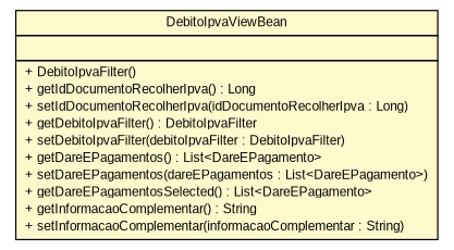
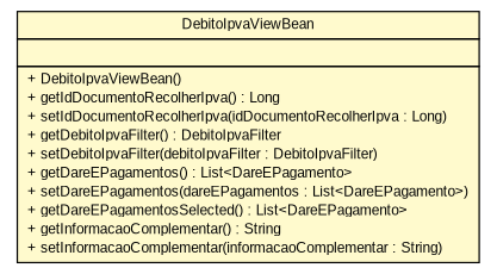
  digraph {
    nodesep=0.25
    ranksep=0.5
    rankdir=LR
-   n1 [fontcolor=black fontname=arial fontsize=10.0 label=<<table title="br.gov.to.sefaz.arr.parametros.managedbean.viewbean.dare.DebitoIpvaViewBean" border="0" cellborder="1" cellspacing="0" cellpadding="2" port="p" bgcolor="lemonChiffon" href="./DebitoIpvaViewBean.html"> 		<tr><td><table border="0" cellspacing="0" cellpadding="1"> <tr><td align="center" balign="center"> DebitoIpvaViewBean </td></tr> 		</table></td></tr> 		<tr><td><table border="0" cellspacing="0" cellpadding="1"> <tr><td align="left" balign="left">  </td></tr> 		</table></td></tr> 		<tr><td><table border="0" cellspacing="0" cellpadding="1"> <tr><td align="left" balign="left"> + DebitoIpvaFilter() </td></tr> <tr><td align="left" balign="left"> + getIdDocumentoRecolherIpva() : Long </td></tr> <tr><td align="left" balign="left"> + setIdDocumentoRecolherIpva(idDocumentoRecolherIpva : Long) </td></tr> <tr><td align="left" balign="left"> + getDebitoIpvaFilter() : DebitoIpvaFilter </td></tr> <tr><td align="left" balign="left"> + setDebitoIpvaFilter(debitoIpvaFilter : DebitoIpvaFilter) </td></tr> <tr><td align="left" balign="left"> + getDareEPagamentos() : List&lt;DareEPagamento&gt; </td></tr> <tr><td align="left" balign="left"> + setDareEPagamentos(dareEPagamentos : List&lt;DareEPagamento&gt;) </td></tr> <tr><td align="left" balign="left"> + getDareEPagamentosSelected() : List&lt;DareEPagamento&gt; </td></tr> <tr><td align="left" balign="left"> + getInformacaoComplementar() : String </td></tr> <tr><td align="left" balign="left"> + setInformacaoComplementar(informacaoComplementar : String) </td></tr> 		</table></td></tr> 		</table>> shape=plaintext]
+   n1 [fontcolor=black fontname=arial fontsize=10.0 label=<<table title="br.gov.to.sefaz.arr.parametros.managedbean.viewbean.dare.DebitoIpvaViewBean" border="0" cellborder="1" cellspacing="0" cellpadding="2" port="p" bgcolor="lemonChiffon" href="./DebitoIpvaViewBean.html"> 		<tr><td><table border="0" cellspacing="0" cellpadding="1"> <tr><td align="center" balign="center"> DebitoIpvaViewBean </td></tr> 		</table></td></tr> 		<tr><td><table border="0" cellspacing="0" cellpadding="1"> <tr><td align="left" balign="left">  </td></tr> 		</table></td></tr> 		<tr><td><table border="0" cellspacing="0" cellpadding="1"> <tr><td align="left" balign="left"> + DebitoIpvaViewBean() </td></tr> <tr><td align="left" balign="left"> + getIdDocumentoRecolherIpva() : Long </td></tr> <tr><td align="left" balign="left"> + setIdDocumentoRecolherIpva(idDocumentoRecolherIpva : Long) </td></tr> <tr><td align="left" balign="left"> + getDebitoIpvaFilter() : DebitoIpvaFilter </td></tr> <tr><td align="left" balign="left"> + setDebitoIpvaFilter(debitoIpvaFilter : DebitoIpvaFilter) </td></tr> <tr><td align="left" balign="left"> + getDareEPagamentos() : List&lt;DareEPagamento&gt; </td></tr> <tr><td align="left" balign="left"> + setDareEPagamentos(dareEPagamentos : List&lt;DareEPagamento&gt;) </td></tr> <tr><td align="left" balign="left"> + getDareEPagamentosSelected() : List&lt;DareEPagamento&gt; </td></tr> <tr><td align="left" balign="left"> + getInformacaoComplementar() : String </td></tr> <tr><td align="left" balign="left"> + setInformacaoComplementar(informacaoComplementar : String) </td></tr> 		</table></td></tr> 		</table>> shape=plaintext]
  }
